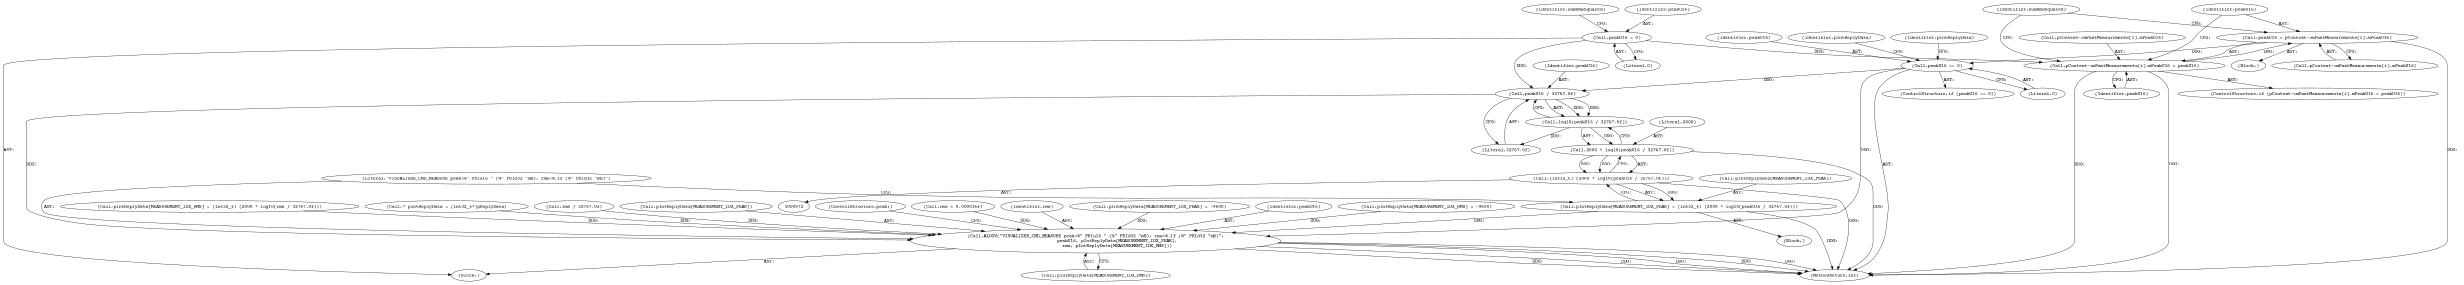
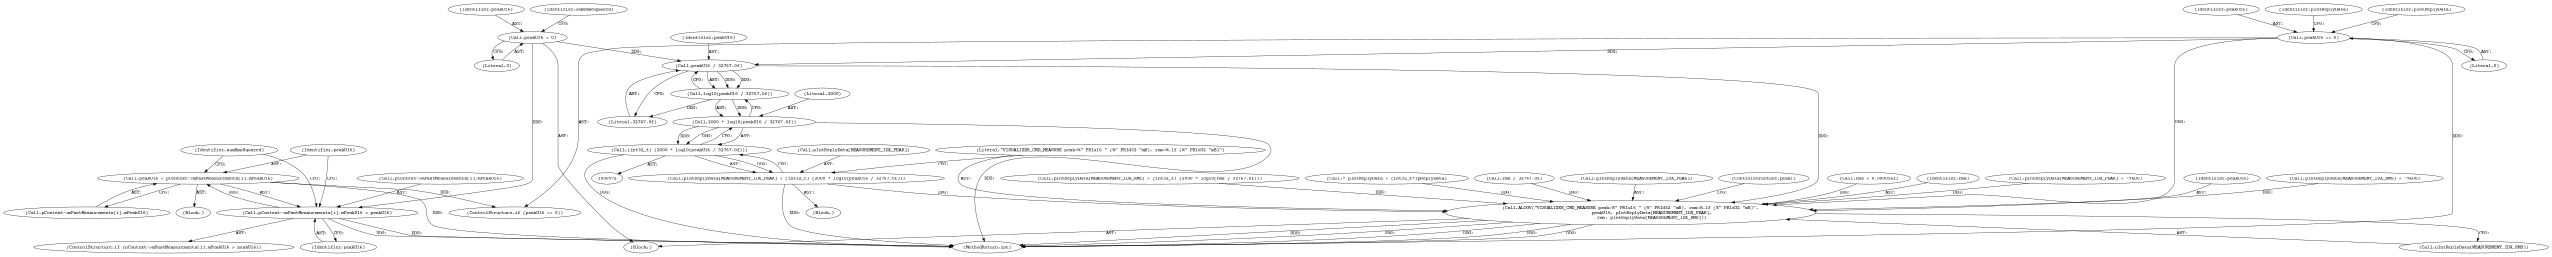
  digraph {
    fontname="Courier Prime"
    node [fontname="Courier Prime"]
    edge [fontname="Courier Prime"]
    n1 [label="(Call,peakU16 = pContext->mPastMeasurements[i].mPeakU16)"]
    n2 [label="(Call,pContext->mPastMeasurements[i].mPeakU16 > peakU16)"]
    n3 [label="(Call,peakU16 == 0)"]
    n4 [label="(Call,pContext->mPastMeasurements[i].mPeakU16)"]
    n5 [label="(MethodReturn,int)"]
    n6 [label="(Block,)"]
    n7 [label="(ControlStructure,if (pContext->mPastMeasurements[i].mPeakU16 > peakU16))"]
    n8 [label="(Identifier,peakU16)"]
    n9 [label="(Call,peakU16 / 32767.0f)"]
    n10 [label="(Call,ALOGV(\"VISUALIZER_CMD_MEASURE peak=%\" PRIu16 \" (%\" PRId32 \"mB), rms=%.1f (%\" PRId32 \"mB)\",\n                peakU16, pIntReplyData[MEASUREMENT_IDX_PEAK],\n                rms, pIntReplyData[MEASUREMENT_IDX_RMS]))"]
    n11 [label="(Literal,0)"]
    n12 [label="(ControlStructure,if (peakU16 == 0))"]
    n13 [label="(Call,peakU16 = 0)"]
    n14 [label="(Block,)"]
    n15 [label="(Literal,0)"]
    n16 [label="(Call,log10(peakU16 / 32767.0f))"]
    n17 [label="(Literal,32767.0f)"]
    n18 [label="(Call,pIntReplyData[MEASUREMENT_IDX_RMS])"]
    n19 [label="(Call,2000 * log10(peakU16 / 32767.0f))"]
    n20 [label="(Call,(int32_t) (2000 * log10(peakU16 / 32767.0f)))"]
    n21 [label="(Call,pIntReplyData[MEASUREMENT_IDX_PEAK] = (int32_t) (2000 * log10(peakU16 / 32767.0f)))"]
    1000972
    n23 [label="(Block,)"]
    n24 [label="(Identifier,peakU16)"]
    n25 [label="(Call,pIntReplyData[MEASUREMENT_IDX_RMS] = -9600)"]
    n26 [label="(Identifier,sumRmsSquared)"]
    n27 [label="(Call,pIntReplyData[MEASUREMENT_IDX_RMS] = (int32_t) (2000 * log10(rms / 32767.0f)))"]
    n28 [label="(Call,pIntReplyData[MEASUREMENT_IDX_PEAK])"]
    n29 [label="(Call,* pIntReplyData = (int32_t*)pReplyData)"]
    n30 [label="(Identifier,sumRmsSquared)"]
    n31 [label="(Identifier,peakU16)"]
    n32 [label="(Call,rms / 32767.0f)"]
    n33 [label="(Identifier,pIntReplyData)"]
    n34 [label="(Call,pIntReplyData[MEASUREMENT_IDX_PEAK])"]
    n35 [label="(ControlStructure,peak;)"]
    n36 [label="(Identifier,peakU16)"]
    n37 [label="(Literal,2000)"]
    n38 [label="(Literal,\"VISUALIZER_CMD_MEASURE peak=%\" PRIu16 \" (%\" PRId32 \"mB), rms=%.1f (%\" PRId32 \"mB)\")"]
    n39 [label="(Call,pContext->mPastMeasurements[i].mPeakU16)"]
    n40 [label="(Identifier,pIntReplyData)"]
    n41 [label="(Call,rms < 0.000016f)"]
    n42 [label="(Identifier,rms)"]
    n43 [label="(Identifier,peakU16)"]
    n44 [label="(Identifier,peakU16)"]
    n45 [label="(Call,pIntReplyData[MEASUREMENT_IDX_PEAK] = -9600)"]
    n1 -> n2 [label="AST: "]
-   n1 -> n3 [label="DDG: "]
+   n1 -> n12 [label="DDG: "]
    n1 -> n4 [label="CFG: "]
    n1 -> n5 [label="DDG: "]
    n1 -> n6 [label="AST: "]
    n2 -> n1 [label="DDG: "]
    n2 -> n5 [label="DDG: "]
    n2 -> n5 [label="DDG: "]
    n2 -> n7 [label="AST: "]
    n2 -> n8 [label="CFG: "]
-   n3 -> n5 [label="AST: "]
+   n3 -> n5 [label="DDG: "]
    n3 -> n9 [label="DDG: "]
    n3 -> n10 [label="DDG: "]
    n3 -> n11 [label="CFG: "]
    n3 -> n12 [label="AST: "]
    n4 -> n1 [label="AST: "]
    n8 -> n2 [label="AST: "]
    n9 -> n10 [label="DDG: "]
    n9 -> n16 [label="AST: "]
    n9 -> n16 [label="DDG: "]
    n9 -> n16 [label="DDG: "]
    n9 -> n17 [label="CFG: "]
    n10 -> n5 [label="DDG: "]
    n10 -> n5 [label="DDG: "]
    n10 -> n5 [label="DDG: "]
    n10 -> n5 [label="DDG: "]
    n10 -> n5 [label="DDG: "]
    n10 -> n14 [label="AST: "]
    n10 -> n18 [label="CFG: "]
    n11 -> n3 [label="AST: "]
    n13 -> n2 [label="DDG: "]
    n13 -> n9 [label="DDG: "]
    n13 -> n14 [label="AST: "]
    n13 -> n15 [label="CFG: "]
    n15 -> n13 [label="AST: "]
    n16 -> n9 [label="CFG: "]
    n16 -> n17 [label="DDG: "]
    n16 -> n19 [label="AST: "]
    n16 -> n19 [label="DDG: "]
    n17 -> n9 [label="AST: "]
    n18 -> n10 [label="AST: "]
    n19 -> n5 [label="DDG: "]
    n19 -> n16 [label="CFG: "]
    n19 -> n20 [label="AST: "]
    n19 -> n20 [label="DDG: "]
    n19 -> n20 [label="DDG: "]
    n20 -> n5 [label="DDG: "]
    n20 -> n19 [label="CFG: "]
    n20 -> n21 [label="AST: "]
    n20 -> n21 [label="DDG: "]
    n20 -> 1000972 [label="AST: "]
    n21 -> n5 [label="DDG: "]
    n21 -> n10 [label="DDG: "]
    n21 -> n20 [label="CFG: "]
    n21 -> n23 [label="AST: "]
    n24 -> n10 [label="AST: "]
    n25 -> n10 [label="DDG: "]
    n26 -> n13 [label="CFG: "]
    n27 -> n10 [label="DDG: "]
    n28 -> n21 [label="AST: "]
    n29 -> n10 [label="DDG: "]
    n30 -> n1 [label="CFG: "]
    n30 -> n2 [label="CFG: "]
    n31 -> n9 [label="AST: "]
    n32 -> n10 [label="DDG: "]
    n33 -> n3 [label="CFG: "]
    n34 -> n10 [label="AST: "]
    n35 -> n10 [label="CFG: "]
    n36 -> n13 [label="AST: "]
    n37 -> n19 [label="AST: "]
    n38 -> n10 [label="AST: "]
    n38 -> n21 [label="CFG: "]
    n39 -> n2 [label="AST: "]
    n40 -> n3 [label="CFG: "]
    n41 -> n10 [label="DDG: "]
    n42 -> n10 [label="AST: "]
    n43 -> n1 [label="AST: "]
    n43 -> n2 [label="CFG: "]
    n44 -> n3 [label="AST: "]
    n45 -> n10 [label="DDG: "]
  }
